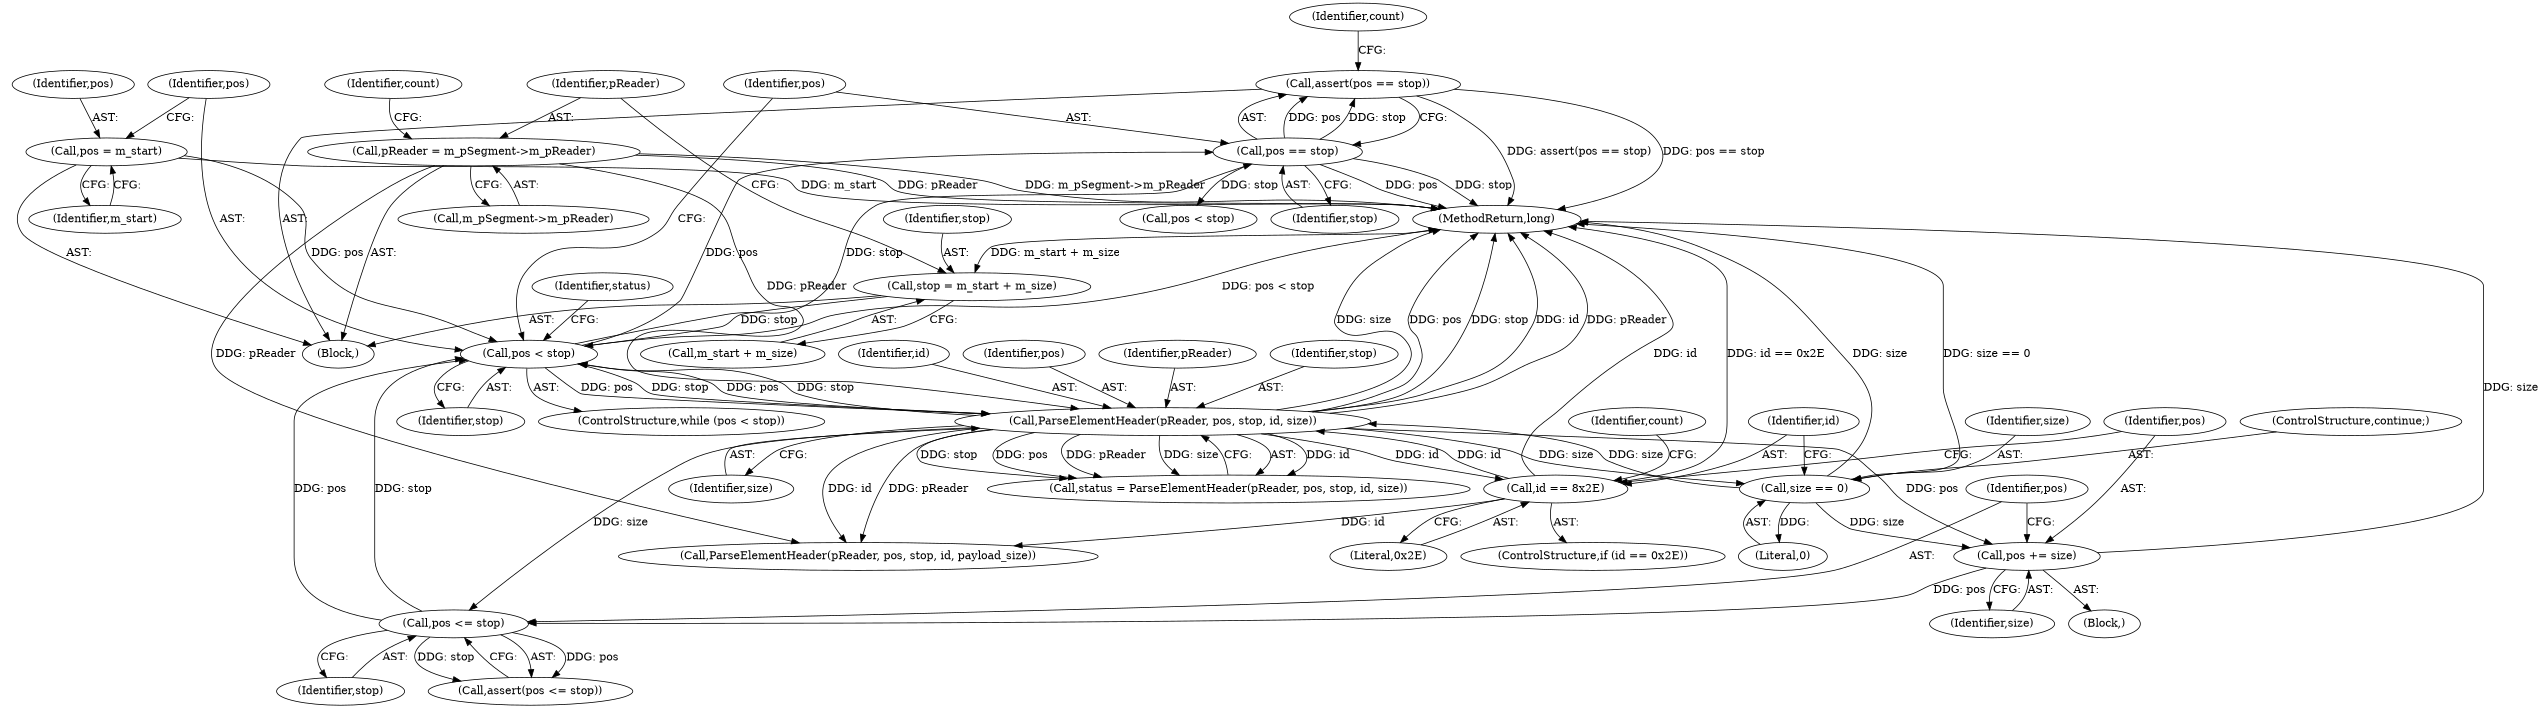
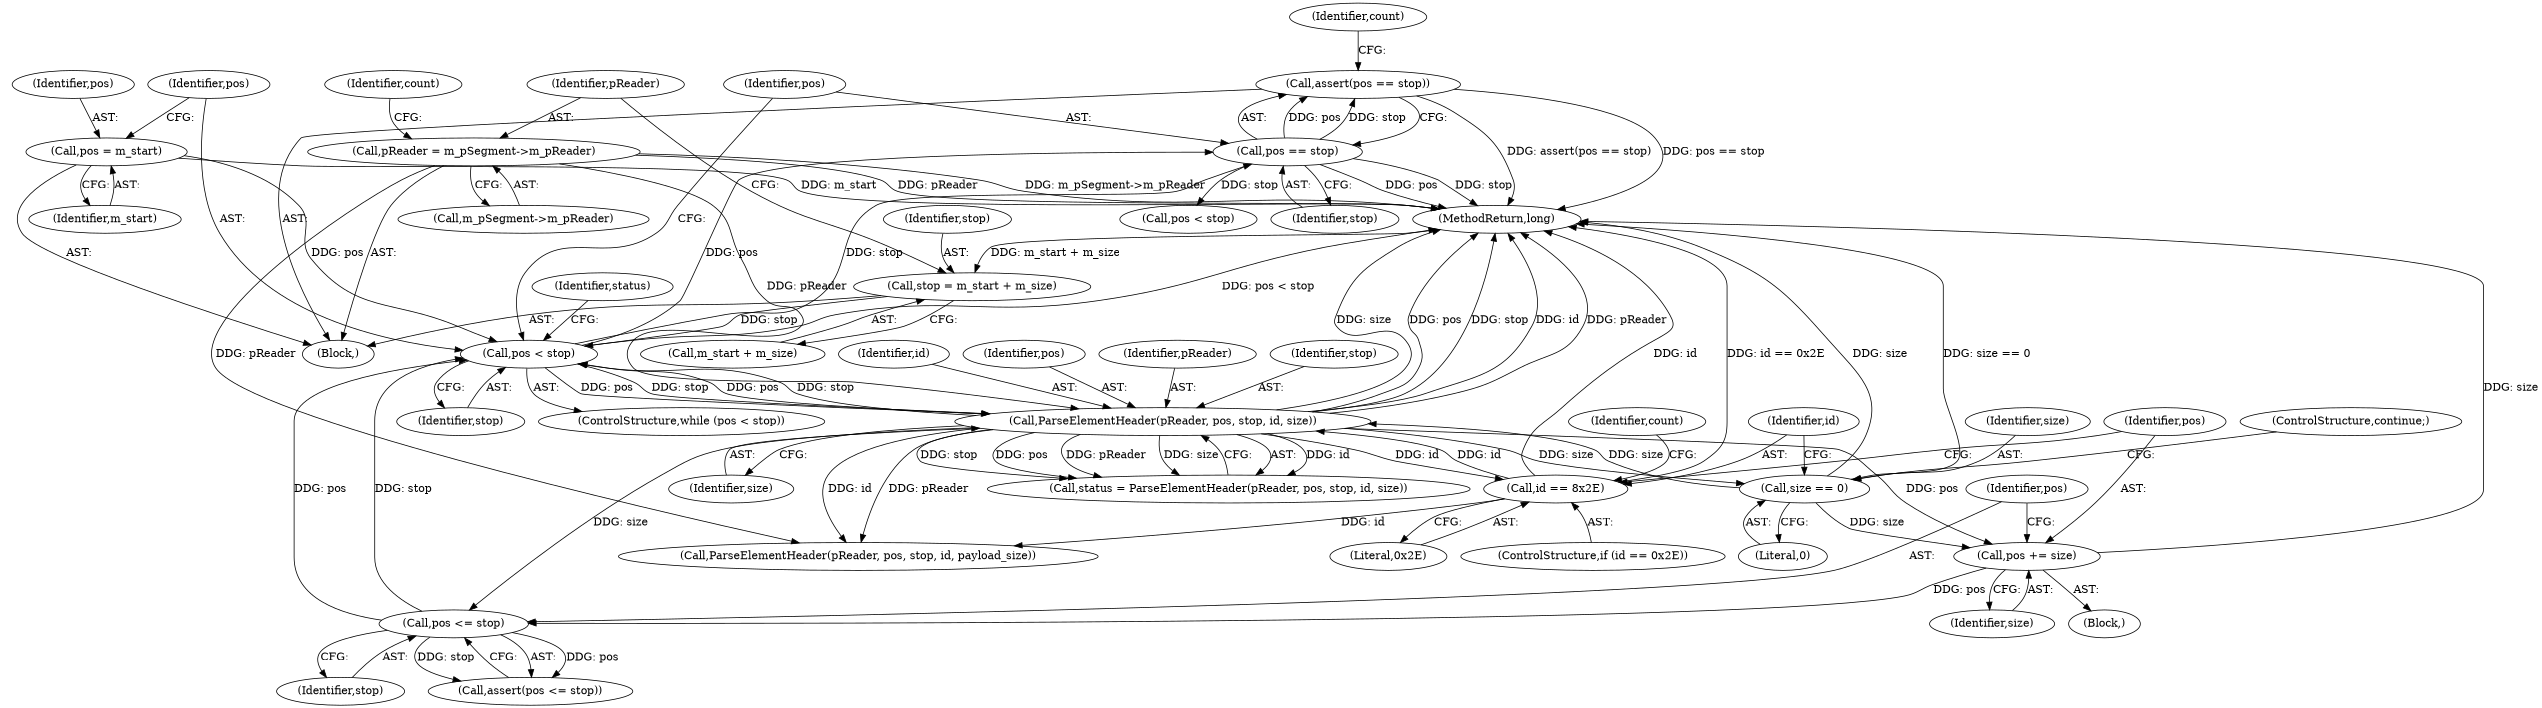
  digraph {
    n1 [label="(Call,assert(pos == stop))"]
    n2 [label="(Call,pos == stop)"]
    n3 [label="(MethodReturn,long)"]
    n4 [label="(Block,)"]
    n5 [label="(Identifier,stop)"]
    n6 [label="(Call,pos < stop)"]
    n7 [label="(Call,stop = m_start + m_size)"]
    n8 [label="(Call,pos < stop)"]
    n9 [label="(Call,ParseElementHeader(pReader, pos, stop, id, size))"]
    n10 [label="(Identifier,stop)"]
    n11 [label="(ControlStructure,while (pos < stop))"]
    n12 [label="(Call,id == 8x2E)"]
    n13 [label="(Call,size == 0)"]
    n14 [label="(Call,pos <= stop)"]
    n15 [label="(Call,pos += size)"]
    n16 [label="(Call,ParseElementHeader(pReader, pos, stop, id, payload_size))"]
    n17 [label="(Call,status = ParseElementHeader(pReader, pos, stop, id, size))"]
    n18 [label="(Identifier,size)"]
    n19 [label="(Literal,0x2E)"]
    n20 [label="(ControlStructure,if (id == 0x2E))"]
    n21 [label="(Literal,0)"]
    n22 [label="(Identifier,stop)"]
    n23 [label="(Call,assert(pos <= stop))"]
    n24 [label="(Identifier,size)"]
    n25 [label="(Block,)"]
    n26 [label="(Call,pReader = m_pSegment->m_pReader)"]
    n27 [label="(Call,m_pSegment->m_pReader)"]
    n28 [label="(Call,pos = m_start)"]
    n29 [label="(Identifier,m_start)"]
    n30 [label="(Call,m_start + m_size)"]
    n31 [label="(Identifier,id)"]
    n32 [label="(Identifier,count)"]
    n33 [label="(Identifier,pos)"]
    n34 [label="(Identifier,status)"]
    n35 [label="(Identifier,pos)"]
    n36 [label="(Identifier,id)"]
    n37 [label="(Identifier,count)"]
    n38 [label="(Identifier,stop)"]
    n39 [label="(Identifier,pos)"]
    n40 [label="(Identifier,pReader)"]
    n41 [label="(Identifier,count)"]
    n42 [label="(Identifier,pos)"]
    n43 [label="(Identifier,pReader)"]
    n44 [label="(Identifier,size)"]
    n45 [label="(Identifier,pos)"]
    n46 [label="(Identifier,stop)"]
    n47 [label="(ControlStructure,continue;)"]
    n48 [label="(Identifier,pos)"]
    n1 -> n2 [label="CFG: "]
    n1 -> n3 [label="DDG: assert(pos == stop)"]
    n1 -> n3 [label="DDG: pos == stop"]
    n1 -> n4 [label="AST: "]
    n2 -> n1 [label="AST: "]
    n2 -> n1 [label="DDG: pos"]
    n2 -> n1 [label="DDG: stop"]
    n2 -> n3 [label="DDG: pos"]
    n2 -> n3 [label="DDG: stop"]
    n2 -> n5 [label="CFG: "]
    n2 -> n6 [label="DDG: stop"]
    n3 -> n7 [label="DDG: m_start + m_size"]
    n5 -> n2 [label="AST: "]
    n7 -> n4 [label="AST: "]
    n7 -> n8 [label="DDG: stop"]
    n7 -> n30 [label="CFG: "]
    n8 -> n2 [label="DDG: pos"]
    n8 -> n2 [label="DDG: stop"]
    n8 -> n3 [label="DDG: pos < stop"]
    n8 -> n9 [label="DDG: pos"]
    n8 -> n9 [label="DDG: stop"]
    n8 -> n10 [label="CFG: "]
    n8 -> n11 [label="AST: "]
    n9 -> n3 [label="DDG: size"]
    n9 -> n3 [label="DDG: pos"]
    n9 -> n3 [label="DDG: stop"]
    n9 -> n3 [label="DDG: id"]
    n9 -> n3 [label="DDG: pReader"]
    n9 -> n8 [label="DDG: pos"]
    n9 -> n8 [label="DDG: stop"]
    n9 -> n12 [label="DDG: id"]
    n9 -> n13 [label="DDG: size"]
    n9 -> n14 [label="DDG: size"]
    n9 -> n15 [label="DDG: pos"]
    n9 -> n16 [label="DDG: pReader"]
    n9 -> n16 [label="DDG: id"]
    n9 -> n17 [label="AST: "]
    n9 -> n17 [label="DDG: id"]
    n9 -> n17 [label="DDG: stop"]
    n9 -> n17 [label="DDG: pos"]
    n9 -> n17 [label="DDG: pReader"]
    n9 -> n17 [label="DDG: size"]
    n9 -> n18 [label="CFG: "]
    n10 -> n8 [label="AST: "]
    n12 -> n3 [label="DDG: id"]
    n12 -> n3 [label="DDG: id == 0x2E"]
    n12 -> n9 [label="DDG: id"]
    n12 -> n16 [label="DDG: id"]
    n12 -> n19 [label="CFG: "]
-   n12 -> n20 [label="AST: "]
+   n20 -> n12 [label="AST: "]
    n13 -> n3 [label="DDG: size"]
    n13 -> n3 [label="DDG: size == 0"]
    n13 -> n9 [label="DDG: size"]
    n13 -> n15 [label="DDG: size"]
-   n13 -> n21 [label="DDG: "]
+   n13 -> n21 [label="CFG: "]
    n14 -> n8 [label="DDG: pos"]
    n14 -> n8 [label="DDG: stop"]
    n14 -> n22 [label="CFG: "]
    n14 -> n23 [label="AST: "]
    n14 -> n23 [label="DDG: pos"]
    n14 -> n23 [label="DDG: stop"]
    n15 -> n3 [label="DDG: size"]
    n15 -> n14 [label="DDG: pos"]
    n15 -> n24 [label="CFG: "]
    n15 -> n25 [label="AST: "]
    n17 -> n9 [label="CFG: "]
    n18 -> n9 [label="AST: "]
    n19 -> n12 [label="AST: "]
    n21 -> n13 [label="AST: "]
    n22 -> n14 [label="AST: "]
    n23 -> n14 [label="CFG: "]
    n24 -> n15 [label="AST: "]
    n26 -> n3 [label="DDG: pReader"]
    n26 -> n3 [label="DDG: m_pSegment->m_pReader"]
    n26 -> n4 [label="AST: "]
    n26 -> n9 [label="DDG: pReader"]
    n26 -> n16 [label="DDG: pReader"]
    n26 -> n27 [label="CFG: "]
    n27 -> n26 [label="AST: "]
    n28 -> n3 [label="DDG: m_start"]
    n28 -> n4 [label="AST: "]
    n28 -> n8 [label="DDG: pos"]
    n28 -> n29 [label="CFG: "]
-   n29 -> n28 [label="CFG: "]
+   n29 -> n28 [label="AST: "]
    n30 -> n7 [label="AST: "]
    n31 -> n9 [label="AST: "]
    n32 -> n1 [label="CFG: "]
    n33 -> n9 [label="AST: "]
    n34 -> n8 [label="CFG: "]
    n35 -> n14 [label="AST: "]
    n35 -> n15 [label="CFG: "]
    n36 -> n12 [label="AST: "]
    n36 -> n13 [label="CFG: "]
    n37 -> n12 [label="CFG: "]
    n38 -> n7 [label="AST: "]
    n39 -> n28 [label="AST: "]
    n40 -> n9 [label="AST: "]
    n41 -> n26 [label="CFG: "]
    n42 -> n2 [label="AST: "]
    n42 -> n8 [label="CFG: "]
    n43 -> n7 [label="CFG: "]
    n43 -> n26 [label="AST: "]
    n44 -> n13 [label="AST: "]
    n45 -> n8 [label="AST: "]
    n45 -> n28 [label="CFG: "]
    n46 -> n9 [label="AST: "]
-   n47 -> n13 [label="AST: "]
+   n47 -> n13 [label="CFG: "]
    n48 -> n12 [label="CFG: "]
    n48 -> n15 [label="AST: "]
  }
